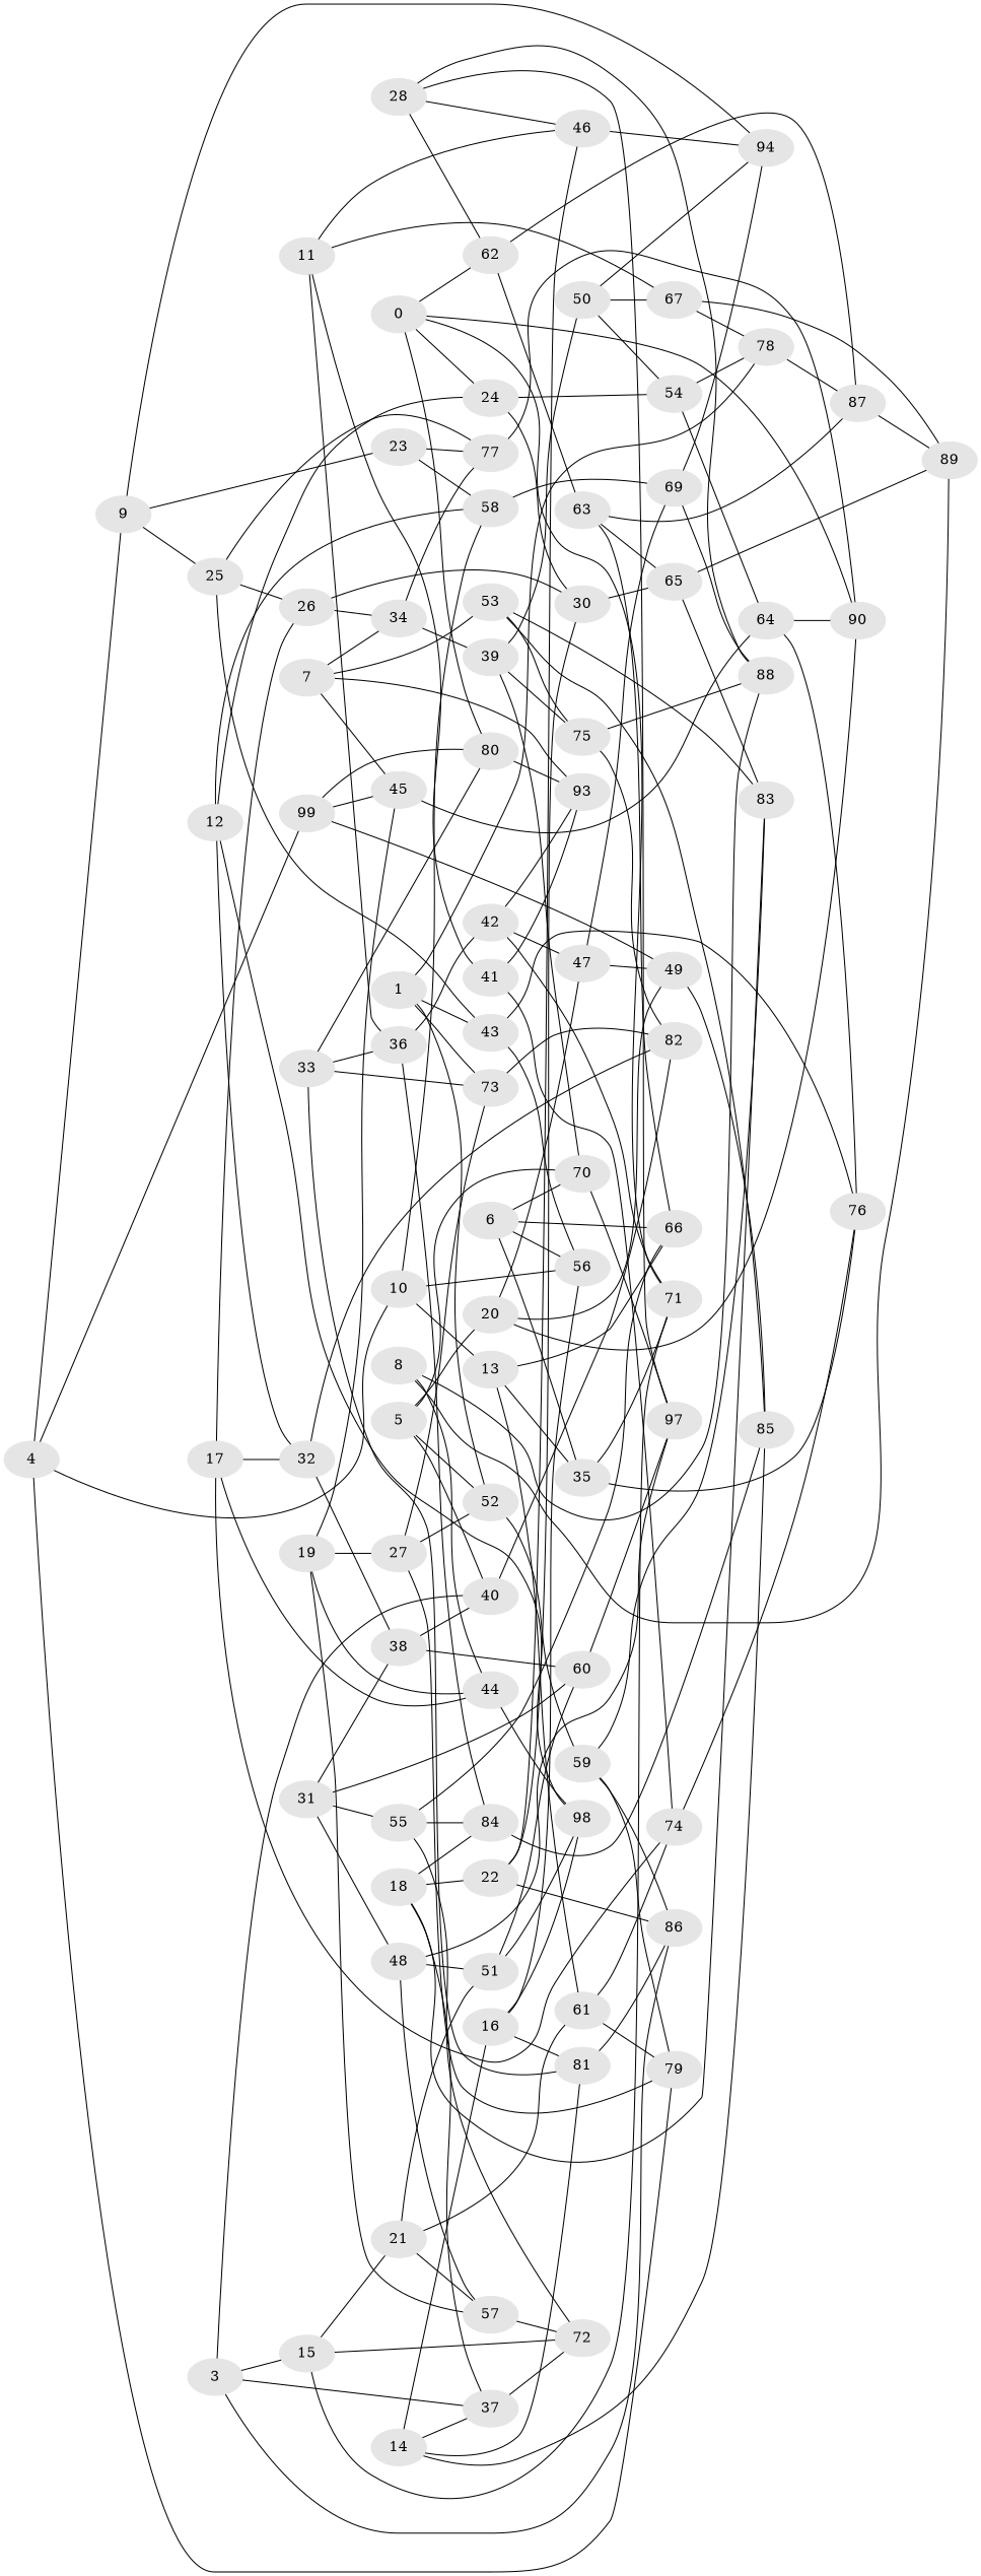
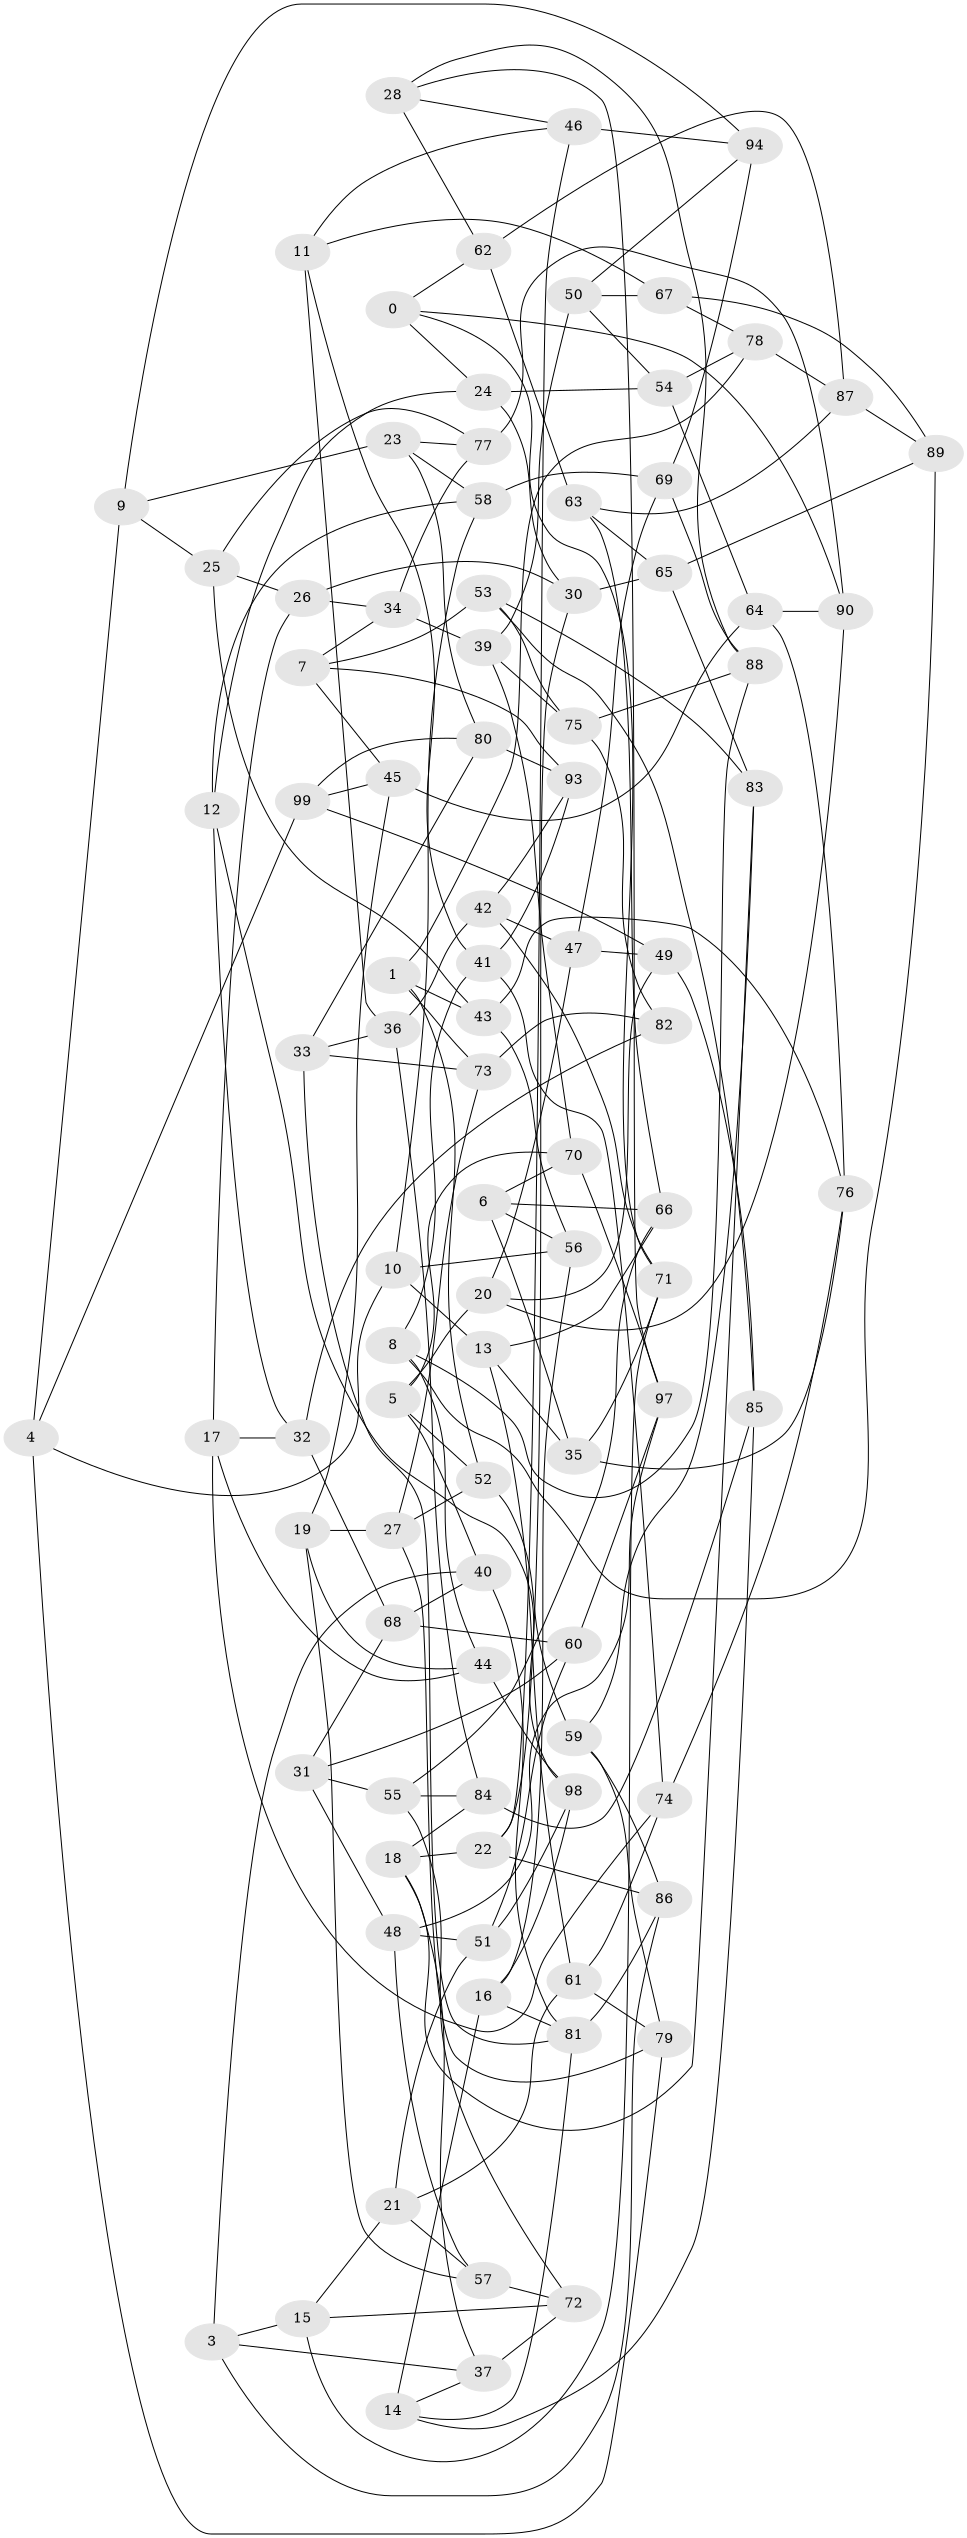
  graph {
    rankdir=LR
    node [color=gray90 style=filled]
    1
    43
    52
    73
    78
    56
    76
    59
    82
    87
    n11 [label=0]
    24
    62
    71
    90
    30
    54
    63
    3
    15
    37
    40
    86
    21
    72
    4
    9
    10
    n29 [label=99]
    79
    23
    25
    n33 [label=94]
    13
    58
    45
    49
    80
    5
    20
    70
    47
    n43 [label=97]
    6
    35
    66
    7
    34
    53
    93
    77
    39
    64
    85
    83
    75
    8
    41
    44
    88
    89
    74
    n63 [label=98]
    26
    61
    69
    11
    36
    46
    67
    84
    42
    12
    32
-   38
+   38 [label=68]
    14
    16
    81
    57
    51
    17
    18
    22
    19
    27
    60
    65
    28
    31
    48
    55
    33
    50
    1 -- 43
    1 -- 52
    1 -- 73
    1 -- 78
    43 -- 56
    43 -- 76
    52 -- 59
    73 -- 82
    78 -- 87
    59 -- 86
    59 -- 79
    59 -- 83
    87 -- 89
    n11 -- 24
    n11 -- 62
    n11 -- 71
    n11 -- 90
    24 -- 30
    24 -- 54
    62 -- 87
    62 -- 63
    30 -- 65
    54 -- 78
    54 -- 64
    63 -- 87
    63 -- 66
    63 -- 65
    3 -- 15
    3 -- 37
    3 -- 40
    3 -- 86
    15 -- 71
    15 -- 21
    15 -- 72
    37 -- 72
-   40 -- 82
+   40 -- 81
    21 -- 61
    21 -- 57
    21 -- 51
    4 -- 9
    4 -- 10
    4 -- n29
    4 -- 79
    9 -- 23
    9 -- 25
    9 -- n33
    10 -- 56
    10 -- 13
    10 -- 58
    n29 -- 45
    n29 -- 49
    n29 -- 80
    23 -- 58
-   n11 -- 80
+   23 -- 80
    23 -- 77
    25 -- 43
    25 -- 77
    25 -- 26
    13 -- 35
    13 -- 66
    13 -- 61
    58 -- 69
    45 -- 64
    49 -- 85
    80 -- 93
    5 -- 52
    5 -- 40
    5 -- 20
    5 -- 70
    20 -- 90
    20 -- 49
    20 -- 47
    70 -- n43
    47 -- 49
    47 -- 69
    6 -- 56
    6 -- 70
    6 -- 35
    6 -- 66
    35 -- 76
    35 -- 71
    7 -- 45
    7 -- 34
    7 -- 53
    7 -- 93
    34 -- 77
    34 -- 39
    53 -- 85
    53 -- 83
    53 -- 75
    77 -- 90
    39 -- 70
    39 -- 75
    39 -- 50
    64 -- 76
    64 -- 90
    75 -- 82
    75 -- 88
+   8 -- 41
    8 -- 44
    8 -- 88
    8 -- 89
    41 -- 93
    41 -- 74
    44 -- n63
    74 -- 76
    26 -- 30
    26 -- 34
    61 -- 79
    61 -- 74
    69 -- n33
    69 -- 88
    11 -- 41
    11 -- 36
    11 -- 46
    11 -- 67
    36 -- 84
    36 -- 42
    46 -- n33
    67 -- 78
    67 -- 89
    84 -- 85
    42 -- 71
    42 -- 47
    42 -- 93
    12 -- 24
    12 -- 58
    12 -- n63
    12 -- 32
    32 -- 82
    32 -- 38
    38 -- 40
    38 -- 60
    14 -- 37
    14 -- 85
    14 -- 16
    14 -- 81
    16 -- 56
    16 -- n63
    16 -- 81
    81 -- 86
    57 -- 72
    51 -- n63
    51 -- 60
    17 -- 44
    17 -- 74
    17 -- 26
    17 -- 32
    18 -- 37
    18 -- 83
    18 -- 84
    18 -- 22
    22 -- 30
    22 -- 86
    22 -- 46
    19 -- 45
    19 -- 44
    19 -- 57
    19 -- 27
    27 -- 52
    27 -- 73
    27 -- 79
    60 -- n43
    65 -- 83
    65 -- 89
    28 -- 62
    28 -- n43
    28 -- 88
    28 -- 46
    31 -- 38
    31 -- 60
    31 -- 48
    31 -- 55
    48 -- n43
    48 -- 57
    48 -- 51
    55 -- 72
    55 -- 66
    55 -- 84
    33 -- 73
    33 -- 80
    33 -- 36
    33 -- 81
    50 -- 54
    50 -- n33
    50 -- 67
  }
